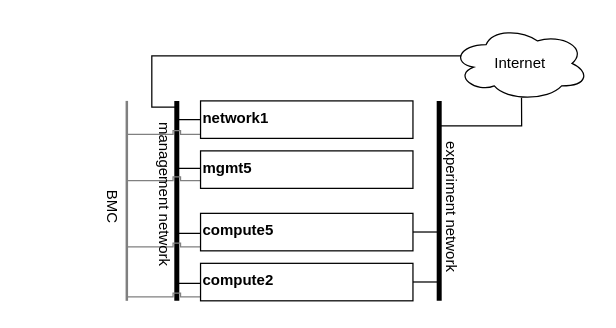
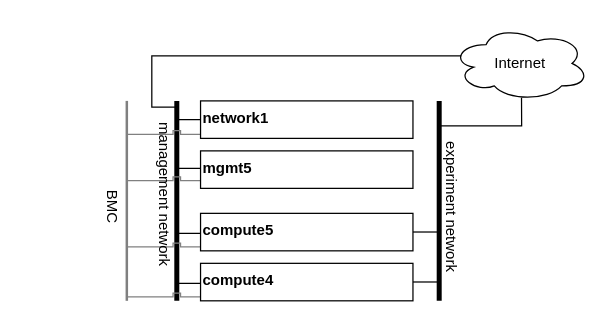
  <mxCell id="0" />
  <mxCell id="1" parent="0" />
  <mxCell id="2" value="" style="endArrow=none;html=1;fontColor=#000000;strokeWidth=4;strokeColor=#000000;" parent="1" edge="1"><mxGeometry width="50" height="50" relative="1" as="geometry"><mxPoint x="351" y="240" as="sourcePoint" /><mxPoint x="351" y="80" as="targetPoint" /></mxGeometry></mxCell>
  <mxCell id="3" value="experiment network" style="text;html=1;strokeColor=none;fillColor=none;align=center;verticalAlign=middle;whiteSpace=wrap;rounded=0;strokeWidth=1;fontColor=#000000;rotation=90;" parent="1" vertex="1"><mxGeometry x="291" y="160" width="140" height="10" as="geometry" /></mxCell>
  <mxCell id="4" value="" style="endArrow=none;html=1;fontColor=#000000;strokeWidth=4;strokeColor=#000000;" parent="1" edge="1"><mxGeometry width="50" height="50" relative="1" as="geometry"><mxPoint x="141" y="240" as="sourcePoint" /><mxPoint x="141" y="80" as="targetPoint" /></mxGeometry></mxCell>
  <mxCell id="5" style="edgeStyle=none;html=1;strokeColor=#000000;strokeWidth=1;fontColor=#000000;endArrow=none;endFill=0;" parent="1" edge="1"><mxGeometry relative="1" as="geometry"><mxPoint x="351" y="184.93" as="targetPoint" /><mxPoint x="330" y="184.93" as="sourcePoint" /></mxGeometry></mxCell>
  <mxCell id="6" style="edgeStyle=none;html=1;strokeColor=#000000;strokeWidth=1;fontColor=#000000;endArrow=none;endFill=0;" parent="1" edge="1"><mxGeometry relative="1" as="geometry"><mxPoint x="160" y="185.97" as="targetPoint" /><mxPoint x="141" y="186" as="sourcePoint" /></mxGeometry></mxCell>
  <mxCell id="7" value="Internet" style="ellipse;shape=cloud;whiteSpace=wrap;html=1;" parent="1" vertex="1"><mxGeometry x="361" y="20" width="110" height="60" as="geometry" /></mxCell>
  <mxCell id="8" style="edgeStyle=none;html=1;strokeColor=#000000;strokeWidth=1;fontColor=#000000;endArrow=none;endFill=0;entryX=0.508;entryY=0.959;entryDx=0;entryDy=0;entryPerimeter=0;rounded=0;" parent="1" target="7" edge="1"><mxGeometry relative="1" as="geometry"><mxPoint x="361" y="194.97" as="targetPoint" /><mxPoint x="351" y="100" as="sourcePoint" /><Array as="points"><mxPoint x="417" y="100" /></Array></mxGeometry></mxCell>
  <mxCell id="9" style="edgeStyle=none;html=1;strokeColor=#000000;strokeWidth=1;fontColor=#000000;endArrow=none;endFill=0;entryX=0.07;entryY=0.4;entryDx=0;entryDy=0;entryPerimeter=0;rounded=0;" parent="1" target="7" edge="1"><mxGeometry relative="1" as="geometry"><mxPoint x="426.88" y="87.54" as="targetPoint" /><mxPoint x="141" y="85" as="sourcePoint" /><Array as="points"><mxPoint x="121" y="85" /><mxPoint x="121" y="44" /></Array></mxGeometry></mxCell>
  <mxCell id="10" style="edgeStyle=none;html=1;strokeColor=#000000;strokeWidth=1;fontColor=#000000;endArrow=none;endFill=0;" parent="1" edge="1"><mxGeometry relative="1" as="geometry"><mxPoint x="351" y="224.93" as="targetPoint" /><mxPoint x="330" y="224.93" as="sourcePoint" /></mxGeometry></mxCell>
  <mxCell id="11" style="edgeStyle=none;html=1;strokeColor=#000000;strokeWidth=1;fontColor=#000000;endArrow=none;endFill=0;" parent="1" edge="1"><mxGeometry relative="1" as="geometry"><mxPoint x="160" y="95" as="targetPoint" /><mxPoint x="141" y="95.03" as="sourcePoint" /></mxGeometry></mxCell>
  <mxCell id="12" style="edgeStyle=none;html=1;strokeColor=#000000;strokeWidth=1;fontColor=#000000;endArrow=none;endFill=0;" parent="1" edge="1"><mxGeometry relative="1" as="geometry"><mxPoint x="160" y="134" as="targetPoint" /><mxPoint x="141" y="134.03" as="sourcePoint" /></mxGeometry></mxCell>
  <mxCell id="13" style="edgeStyle=none;html=1;strokeColor=#000000;strokeWidth=1;fontColor=#000000;endArrow=none;endFill=0;" parent="1" edge="1"><mxGeometry relative="1" as="geometry"><mxPoint x="160" y="225.97" as="targetPoint" /><mxPoint x="141" y="226" as="sourcePoint" /></mxGeometry></mxCell>
  <mxCell id="14" value="" style="endArrow=none;html=1;fontColor=#000000;strokeWidth=2;strokeColor=#808080;" parent="1" edge="1"><mxGeometry width="50" height="50" relative="1" as="geometry"><mxPoint x="101" y="240" as="sourcePoint" /><mxPoint x="101" y="80" as="targetPoint" /></mxGeometry></mxCell>
  <mxCell id="15" value="BMC" style="text;html=1;strokeColor=none;fillColor=none;align=center;verticalAlign=middle;whiteSpace=wrap;rounded=0;strokeWidth=1;fontColor=#000000;rotation=90;" parent="1" vertex="1"><mxGeometry x="20" y="160" width="140" height="10" as="geometry" /></mxCell>
  <mxCell id="16" style="edgeStyle=none;html=1;strokeColor=#808080;strokeWidth=1;fontColor=#000000;endArrow=none;endFill=0;jumpStyle=sharp;rounded=0;" parent="1" edge="1"><mxGeometry relative="1" as="geometry"><mxPoint x="160" y="143.88" as="targetPoint" /><mxPoint x="101" y="143.88" as="sourcePoint" /></mxGeometry></mxCell>
  <mxCell id="17" style="edgeStyle=none;html=1;strokeColor=#808080;strokeWidth=1;fontColor=#000000;endArrow=none;endFill=0;jumpStyle=sharp;rounded=0;" parent="1" edge="1"><mxGeometry relative="1" as="geometry"><mxPoint x="160" y="106.88" as="targetPoint" /><mxPoint x="101" y="106.88" as="sourcePoint" /></mxGeometry></mxCell>
  <mxCell id="18" style="edgeStyle=none;html=1;strokeColor=#808080;strokeWidth=1;fontColor=#000000;endArrow=none;endFill=0;jumpStyle=sharp;rounded=0;" parent="1" edge="1"><mxGeometry relative="1" as="geometry"><mxPoint x="160" y="196.88" as="targetPoint" /><mxPoint x="101" y="196.88" as="sourcePoint" /></mxGeometry></mxCell>
  <mxCell id="19" style="edgeStyle=none;html=1;strokeColor=#808080;strokeWidth=1;fontColor=#000000;endArrow=none;endFill=0;jumpStyle=sharp;rounded=0;" parent="1" edge="1"><mxGeometry relative="1" as="geometry"><mxPoint x="160" y="236.88" as="targetPoint" /><mxPoint x="101" y="236.88" as="sourcePoint" /></mxGeometry></mxCell>
  <mxCell id="20" value="&lt;div style=&quot;&quot;&gt;&lt;span style=&quot;background-color: initial;&quot;&gt;&lt;b&gt;network1&lt;/b&gt;&lt;/span&gt;&lt;/div&gt;" style="rounded=0;whiteSpace=wrap;html=1;strokeColor=#000000;strokeWidth=1;fontColor=#000000;fillColor=none;align=left;verticalAlign=top;" parent="1" vertex="1"><mxGeometry x="160" y="80" width="170" height="30" as="geometry" /></mxCell>
  <mxCell id="21" value="&lt;div style=&quot;&quot;&gt;&lt;span style=&quot;background-color: initial;&quot;&gt;&lt;b&gt;mgmt5&lt;/b&gt;&lt;/span&gt;&lt;/div&gt;" style="rounded=0;whiteSpace=wrap;html=1;strokeColor=#000000;strokeWidth=1;fontColor=#000000;fillColor=none;align=left;verticalAlign=top;" parent="1" vertex="1"><mxGeometry x="160" y="120" width="170" height="30" as="geometry" /></mxCell>
  <mxCell id="22" value="&lt;div style=&quot;&quot;&gt;&lt;b&gt;compute5&lt;/b&gt;&lt;/div&gt;" style="rounded=0;whiteSpace=wrap;html=1;strokeColor=#000000;strokeWidth=1;fontColor=#000000;fillColor=none;align=left;verticalAlign=top;" parent="1" vertex="1"><mxGeometry x="160" y="170" width="170" height="30" as="geometry" /></mxCell>
- <mxCell id="23" value="&lt;div style=&quot;&quot;&gt;&lt;b&gt;compute2&lt;/b&gt;&lt;/div&gt;" style="rounded=0;whiteSpace=wrap;html=1;strokeColor=#000000;strokeWidth=1;fontColor=#000000;fillColor=none;align=left;verticalAlign=top;" parent="1" vertex="1"><mxGeometry x="160" y="210" width="170" height="30" as="geometry" /></mxCell>
+ <mxCell id="23" value="&lt;div style=&quot;&quot;&gt;&lt;b&gt;compute4&lt;/b&gt;&lt;/div&gt;" style="rounded=0;whiteSpace=wrap;html=1;strokeColor=#000000;strokeWidth=1;fontColor=#000000;fillColor=none;align=left;verticalAlign=top;" parent="1" vertex="1"><mxGeometry x="160" y="210" width="170" height="30" as="geometry" /></mxCell>
  <mxCell id="24" value="management network" style="text;html=1;strokeColor=none;fillColor=none;align=center;verticalAlign=middle;whiteSpace=wrap;rounded=0;strokeWidth=1;fontColor=#000000;rotation=90;" parent="1" vertex="1"><mxGeometry x="61" y="150" width="140" height="10" as="geometry" /></mxCell>
